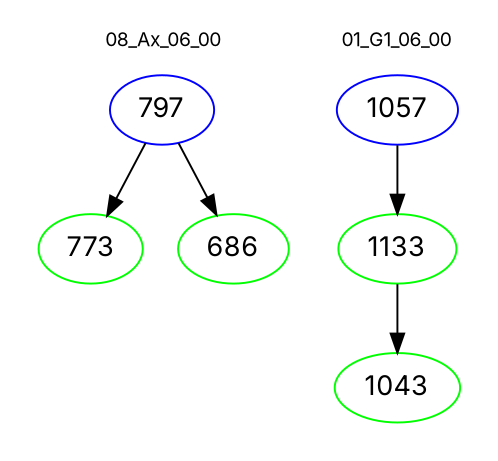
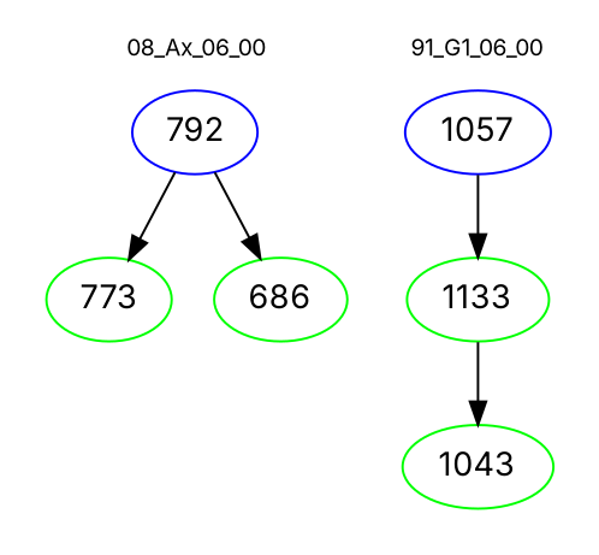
  digraph {
    fontname=Inter
    node [color=green fontname=Inter]
    edge [color=black fontname=Inter]
-   n1 [color=blue label=797]
+   n1 [color=blue label=792]
    n2 [label=773]
    n3 [label=686]
    n4 [color=blue label=1057]
    n5 [label=1043]
    n6 [label=1133]
    subgraph cluster_1 {
      color=white
      fontsize=10
      label="08_Ax_06_00"
      n1
      n2
      n3
    }
    subgraph cluster_2 {
      color=white
      fontsize=10
-     label="01_G1_06_00"
+     label="91_G1_06_00"
      n4
      n5
      n6
    }
    n1 -> n2
    n1 -> n3
    n4 -> n6
    n6 -> n5
  }
